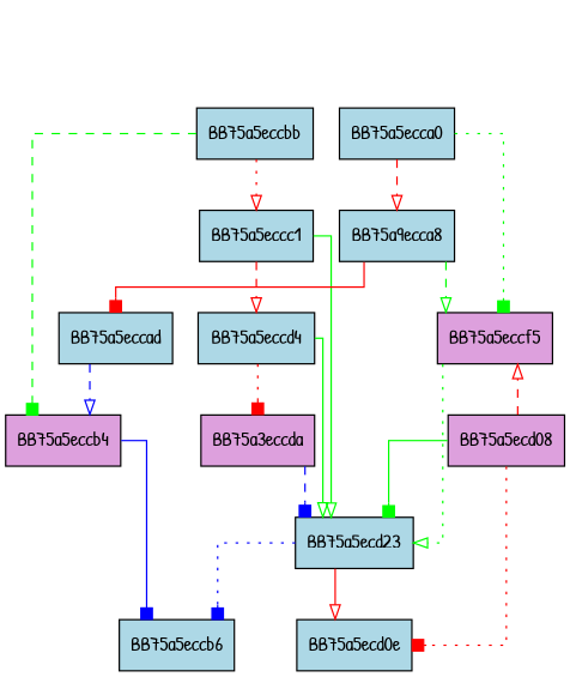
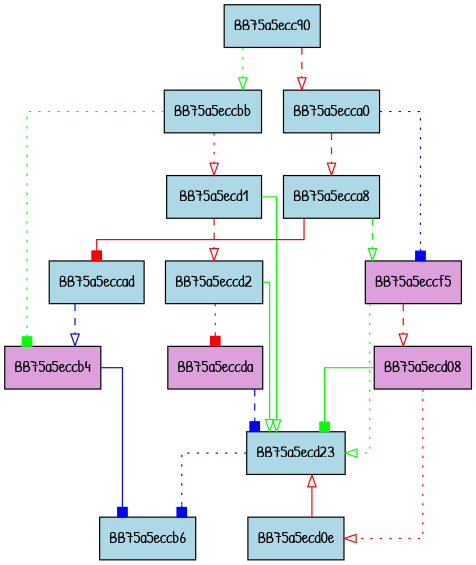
  digraph {
    fontname="Patrick Hand"
    splines=ortho
    node [fillcolor=lightblue fontname="Patrick Hand" shape=box style=filled]
    edge [arrowhead=onormal color=red fontname="Patrick Hand" style=dotted]
+   BB75a5ecc90
    BB75a5eccbb
    BB75a5ecca0
    BB75a5eccb4 [fillcolor=plum]
-   BB75a5eccc1
+   BB75a5eccc1 [label=BB75a5ecd1]
    BB75a5eccf5 [fillcolor=plum]
-   BB75a5ecca8 [label=BB75a9ecca8]
+   BB75a5ecca8
    BB75a5eccb6
    BB75a5ecd23
-   BB75a5eccd4
+   BB75a5eccd4 [label=BB75a5eccd2]
    BB75a5ecd08 [fillcolor=plum]
    BB75a5eccad
    BB75a5ecd0e
-   BB75a5eccda [fillcolor=plum label=BB75a3eccda]
-   BB75a5eccbb -> BB75a5eccb4 [arrowhead=box color=green style=dashed]
+   BB75a5eccda [fillcolor=plum]
+   BB75a5ecc90 -> BB75a5eccbb [color=green]
+   BB75a5ecc90 -> BB75a5ecca0 [style=dashed]
+   BB75a5eccbb -> BB75a5eccb4 [arrowhead=box color=green]
    BB75a5eccbb -> BB75a5eccc1
-   BB75a5ecca0 -> BB75a5eccf5 [arrowhead=box color=green]
+   BB75a5ecca0 -> BB75a5eccf5 [arrowhead=box color=blue]
    BB75a5ecca0 -> BB75a5ecca8 [style=dashed]
    BB75a5eccb4 -> BB75a5eccb6 [arrowhead=box color=blue style=solid]
    BB75a5eccc1 -> BB75a5ecd23 [color=green style=solid]
    BB75a5eccc1 -> BB75a5eccd4 [style=dashed]
    BB75a5eccf5 -> BB75a5ecd23 [color=green]
-   BB75a5ecd08 -> BB75a5eccf5 [style=dashed]
+   BB75a5eccf5 -> BB75a5ecd08 [style=dashed]
    BB75a5ecca8 -> BB75a5eccf5 [color=green style=dashed]
    BB75a5ecca8 -> BB75a5eccad [arrowhead=box style=solid]
    BB75a5ecd23 -> BB75a5eccb6 [arrowhead=box color=blue]
    BB75a5eccd4 -> BB75a5ecd23 [color=green style=solid]
    BB75a5eccd4 -> BB75a5eccda [arrowhead=box]
    BB75a5ecd08 -> BB75a5ecd23 [arrowhead=box color=green style=solid]
-   BB75a5ecd08 -> BB75a5ecd0e [arrowhead=box]
+   BB75a5ecd08 -> BB75a5ecd0e
    BB75a5eccad -> BB75a5eccb4 [color=blue style=dashed]
-   BB75a5ecd23 -> BB75a5ecd0e [style=solid]
+   BB75a5ecd0e -> BB75a5ecd23 [style=solid]
    BB75a5eccda -> BB75a5ecd23 [arrowhead=box color=blue style=dashed]
  }
